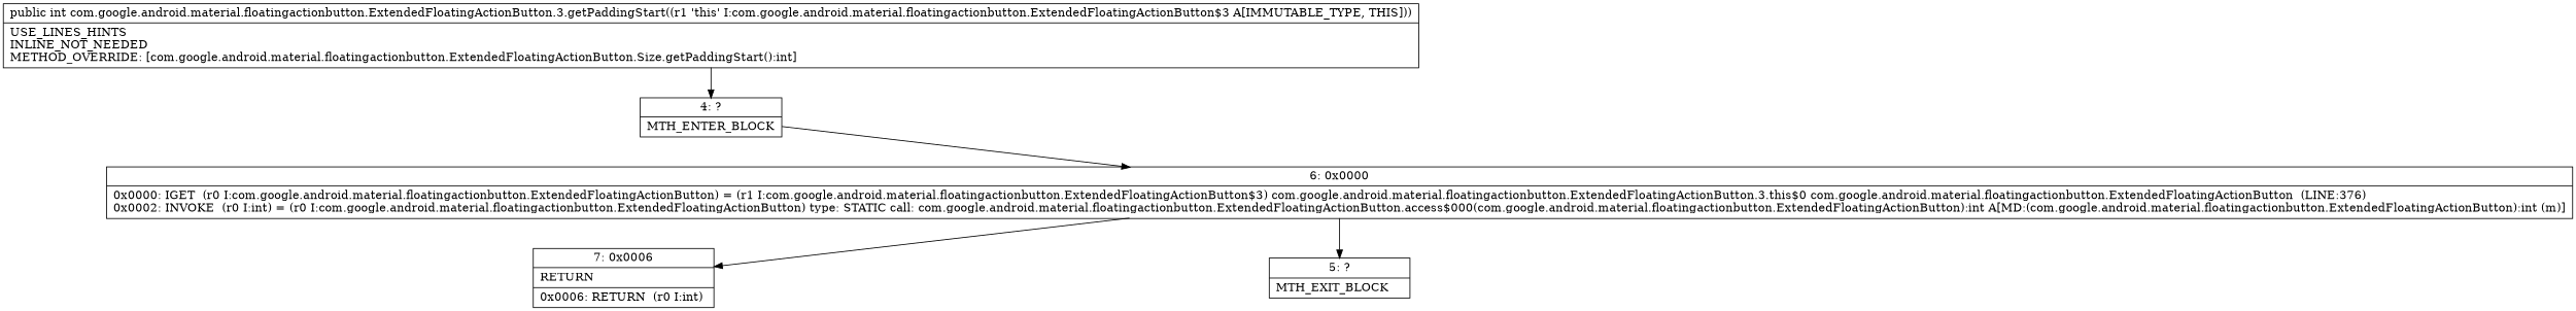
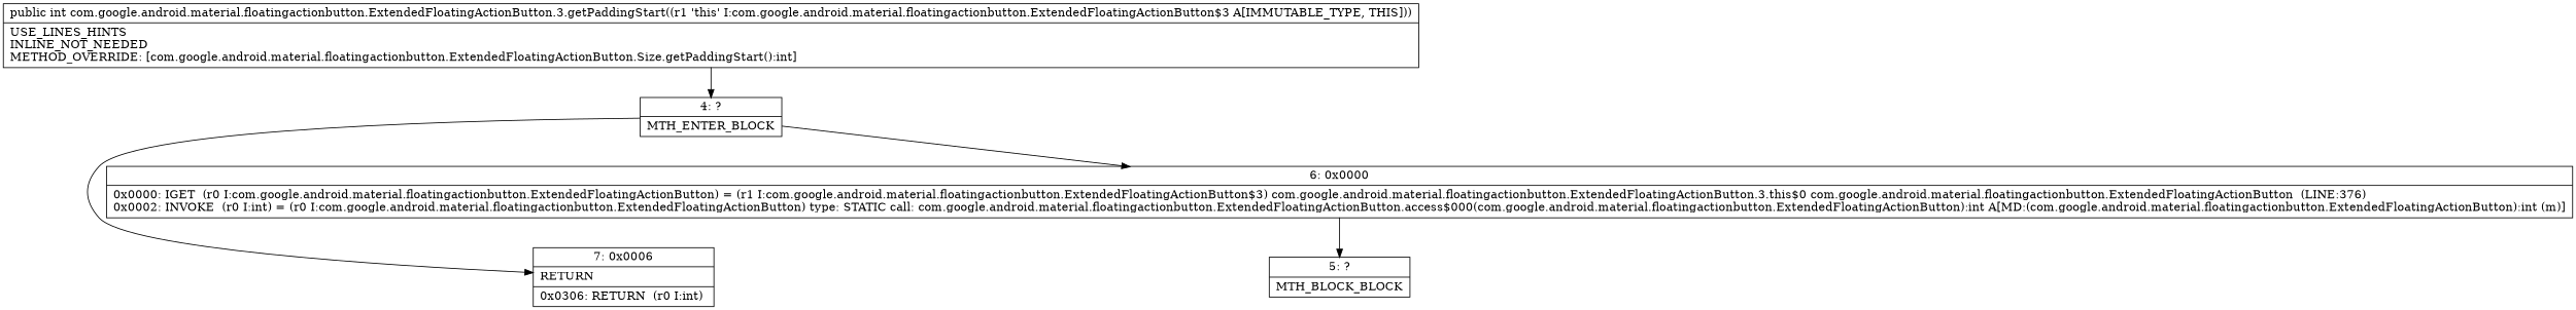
  digraph {
    node [shape=record]
    n1 [label="{4\:\ ?|MTH_ENTER_BLOCK\l}"]
    n2 [label="{6\:\ 0x0000|0x0000: IGET  (r0 I:com.google.android.material.floatingactionbutton.ExtendedFloatingActionButton) = (r1 I:com.google.android.material.floatingactionbutton.ExtendedFloatingActionButton$3) com.google.android.material.floatingactionbutton.ExtendedFloatingActionButton.3.this$0 com.google.android.material.floatingactionbutton.ExtendedFloatingActionButton  (LINE:376)\l0x0002: INVOKE  (r0 I:int) = (r0 I:com.google.android.material.floatingactionbutton.ExtendedFloatingActionButton) type: STATIC call: com.google.android.material.floatingactionbutton.ExtendedFloatingActionButton.access$000(com.google.android.material.floatingactionbutton.ExtendedFloatingActionButton):int A[MD:(com.google.android.material.floatingactionbutton.ExtendedFloatingActionButton):int (m)]\l}"]
-   n3 [label="{7\:\ 0x0006|RETURN\l|0x0006: RETURN  (r0 I:int) \l}"]
-   n4 [label="{5\:\ ?|MTH_EXIT_BLOCK\l}"]
+   n3 [label="{7\:\ 0x0006|RETURN\l|0x0306: RETURN  (r0 I:int) \l}"]
+   n4 [label="{5\:\ ?|MTH_BLOCK_BLOCK\l}"]
    n5 [label="{public int com.google.android.material.floatingactionbutton.ExtendedFloatingActionButton.3.getPaddingStart((r1 'this' I:com.google.android.material.floatingactionbutton.ExtendedFloatingActionButton$3 A[IMMUTABLE_TYPE, THIS]))  | USE_LINES_HINTS\lINLINE_NOT_NEEDED\lMETHOD_OVERRIDE: [com.google.android.material.floatingactionbutton.ExtendedFloatingActionButton.Size.getPaddingStart():int]\l}"]
    n1 -> n2
-   n2 -> n3
+   n1 -> n3
    n2 -> n4
    n5 -> n1
  }
